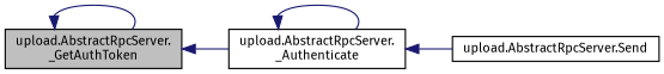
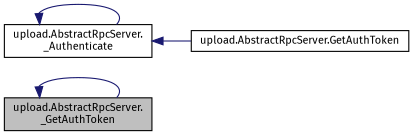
  digraph {
    fontname="Fira Sans"
    rankdir=LR
    node [color=black fillcolor=white fontname="Fira Sans" fontsize=10 shape=record style=filled]
    edge [color=midnightblue dir=back fontname="Fira Sans" fontsize=10 labelfontname=Helvetica labelfontsize=10 style=solid]
    n1 [fillcolor=grey75 fontcolor=black height=0.2 label="upload.AbstractRpcServer.\l_GetAuthToken" width=0.4]
    n2 [height=0.2 label="upload.AbstractRpcServer.\l_Authenticate" width=0.4]
-   n3 [height=0.2 label="upload.AbstractRpcServer.Send" width=0.4]
+   n3 [height=0.2 label="upload.AbstractRpcServer.GetAuthToken" width=0.4]
    n1 -> n1
-   n1 -> n2
    n2 -> n2
    n2 -> n3
  }
